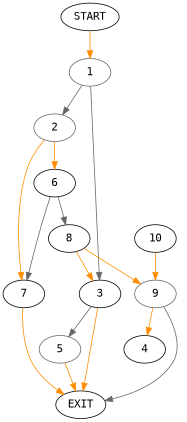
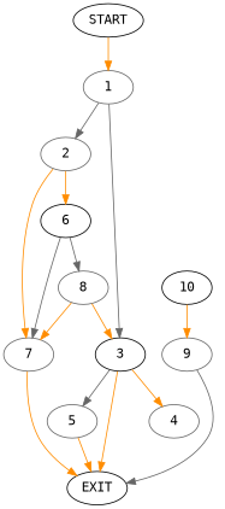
  digraph {
    fontname="DejaVu Sans Mono"
    node [color=black fontname="DejaVu Sans Mono"]
    edge [color=darkorange fontname="DejaVu Sans Mono"]
    n1 [label=START]
    1 [color=gray40]
    2 [color=gray40]
    3
    n5 [label=EXIT]
    6
-   7
-   4
+   7 [color=gray40]
+   4 [color=gray40]
    5 [color=gray40]
-   8
+   8 [color=gray40]
    9 [color=gray40]
    10
    n1 -> 1
    1 -> 2 [color=gray40]
    1 -> 3 [color=gray40]
    2 -> 6
    2 -> 7
    3 -> n5
-   9 -> 4
+   3 -> 4
    3 -> 5 [color=gray40]
    6 -> 7 [color=gray40]
    6 -> 8 [color=gray40]
    7 -> n5
    5 -> n5
    8 -> 3
-   8 -> 9
+   8 -> 7
    9 -> n5 [color=gray40]
    10 -> 9
  }
